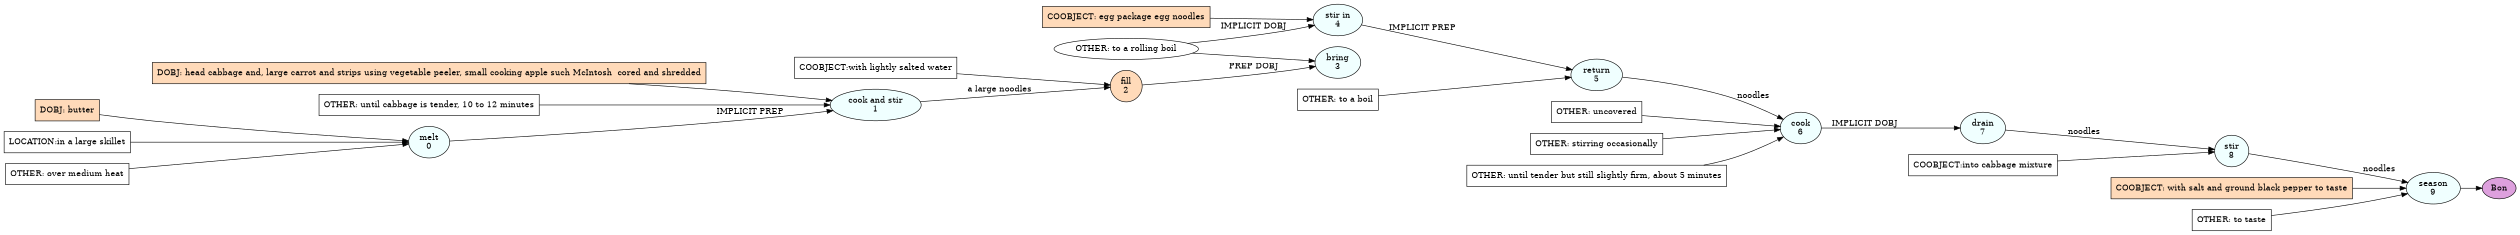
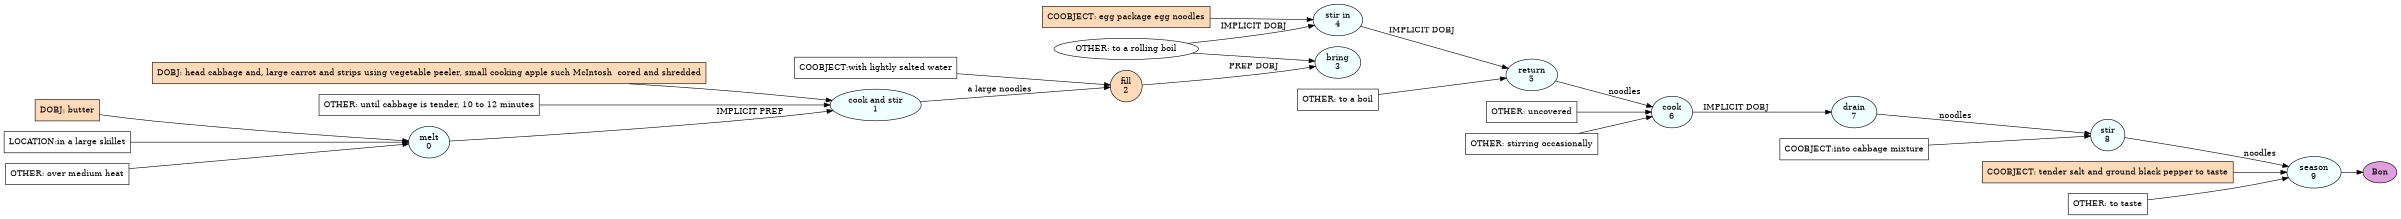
  digraph {
    rankdir=LR
    node [fillcolor=white shape=box style=filled]
    n1 [fillcolor=azure label="melt\n0" shape=oval]
    n2 [fillcolor=azure label="cook and stir\n1" shape=oval]
    n3 [fillcolor=peachpuff label="fill\n2" shape=oval]
    n4 [fillcolor=azure label="bring\n3" shape=oval]
    n5 [fillcolor=azure label="stir in\n4" shape=oval]
    n6 [fillcolor=azure label="return\n5" shape=oval]
    n7 [fillcolor=azure label="cook\n6" shape=oval]
    n8 [fillcolor=azure label="drain\n7" shape=oval]
    n9 [fillcolor=azure label="stir\n8" shape=oval]
    n10 [fillcolor=azure label="season\n9" shape=oval]
    n11 [fillcolor=plum label=Bon shape=oval]
    n12 [fillcolor=peachpuff label="DOBJ: butter"]
    n13 [label="LOCATION:in a large skillet"]
    n14 [label="OTHER: over medium heat"]
    n15 [fillcolor=peachpuff label="DOBJ: head cabbage and, large carrot and strips using vegetable peeler, small cooking apple such McIntosh  cored and shredded"]
    n16 [label="OTHER: until cabbage is tender, 10 to 12 minutes"]
    n17 [label="COOBJECT:with lightly salted water"]
    n18 [label="OTHER: to a rolling boil" shape=ellipse]
    n19 [fillcolor=peachpuff label="COOBJECT: egg package egg noodles"]
    n20 [label="OTHER: to a boil"]
    n21 [label="OTHER: uncovered"]
    n22 [label="OTHER: stirring occasionally"]
-   n23 [label="OTHER: until tender but still slightly firm, about 5 minutes"]
    n24 [label="COOBJECT:into cabbage mixture"]
-   n25 [fillcolor=peachpuff label="COOBJECT: with salt and ground black pepper to taste"]
+   n25 [fillcolor=peachpuff label="COOBJECT: tender salt and ground black pepper to taste"]
    n26 [label="OTHER: to taste"]
    n1 -> n2 [label="IMPLICIT PREP"]
    n2 -> n3 [label="a large noodles"]
    n3 -> n4 [label="PREP DOBJ"]
-   n5 -> n6 [label="IMPLICIT PREP"]
+   n5 -> n6 [label="IMPLICIT DOBJ"]
    n6 -> n7 [label=noodles]
    n7 -> n8 [label="IMPLICIT DOBJ"]
    n8 -> n9 [label=noodles]
    n9 -> n10 [label=noodles]
    n10 -> n11
    n12 -> n1
    n13 -> n1
    n14 -> n1
    n15 -> n2
    n16 -> n2
    n17 -> n3
    n18 -> n4
    n18 -> n5 [label="IMPLICIT DOBJ"]
    n19 -> n5
    n20 -> n6
    n21 -> n7
    n22 -> n7
-   n23 -> n7
    n24 -> n9
    n25 -> n10
    n26 -> n10
  }
